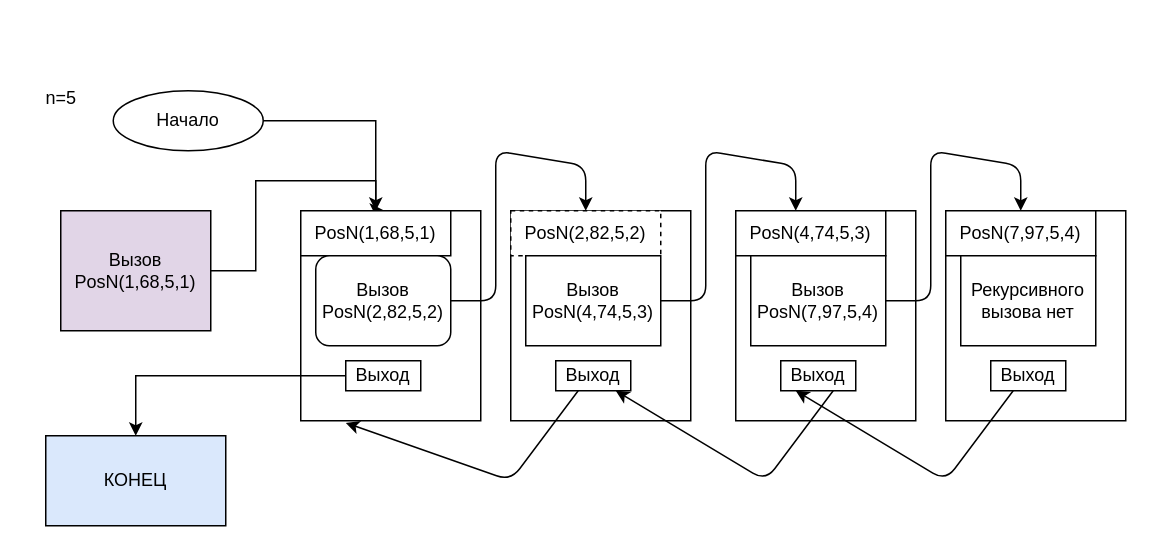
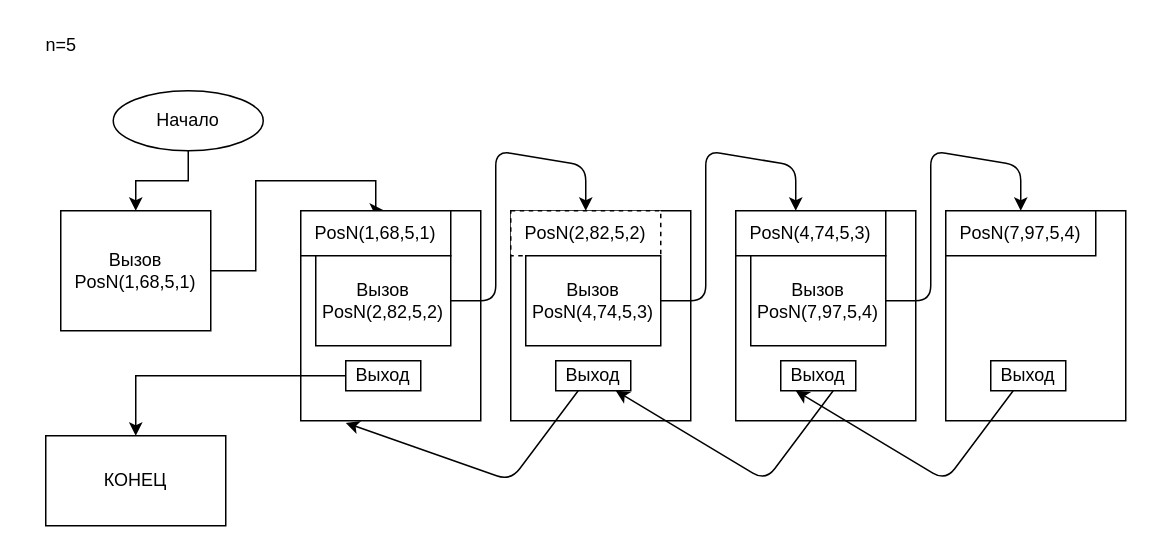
  <mxCell id="0" />
  <mxCell id="1" parent="0" />
- <mxCell id="2" value="n=5" style="text;html=1;align=center;verticalAlign=middle;resizable=0;points=[];autosize=1;" parent="1" vertex="1"><mxGeometry x="20" y="55" width="40" height="20" as="geometry" /></mxCell>
- <mxCell id="3" style="edgeStyle=orthogonalEdgeStyle;rounded=0;orthogonalLoop=1;jettySize=auto;html=1;" parent="1" source="4" target="8" edge="1"><mxGeometry relative="1" as="geometry" /></mxCell>
+ <mxCell id="2" value="n=5" style="text;html=1;align=center;verticalAlign=middle;resizable=0;points=[];autosize=1;" parent="1" vertex="1"><mxGeometry x="20" y="20" width="40" height="20" as="geometry" /></mxCell>
+ <mxCell id="3" style="edgeStyle=orthogonalEdgeStyle;rounded=0;orthogonalLoop=1;jettySize=auto;html=1;entryX=0.5;entryY=0;entryDx=0;entryDy=0;" parent="1" source="4" target="6" edge="1"><mxGeometry relative="1" as="geometry" /></mxCell>
  <mxCell id="4" value="Начало" style="ellipse;whiteSpace=wrap;html=1;" parent="1" vertex="1"><mxGeometry x="75" y="60" width="100" height="40" as="geometry" /></mxCell>
  <mxCell id="5" style="edgeStyle=orthogonalEdgeStyle;rounded=0;orthogonalLoop=1;jettySize=auto;html=1;entryX=0.549;entryY=-0.019;entryDx=0;entryDy=0;entryPerimeter=0;" parent="1" source="6" target="8" edge="1"><mxGeometry relative="1" as="geometry"><mxPoint x="190" y="80" as="targetPoint" /><Array as="points"><mxPoint x="170" y="180" /><mxPoint x="170" y="120" /><mxPoint x="250" y="120" /><mxPoint x="250" y="139" /></Array></mxGeometry></mxCell>
- <mxCell id="6" value="Вызов&lt;br&gt;PosN(1,68,5,1)" style="rounded=0;whiteSpace=wrap;html=1;fillColor=#e1d5e7;" parent="1" vertex="1"><mxGeometry x="40" y="140" width="100" height="80" as="geometry" /></mxCell>
+ <mxCell id="6" value="Вызов&lt;br&gt;PosN(1,68,5,1)" style="rounded=0;whiteSpace=wrap;html=1;" parent="1" vertex="1"><mxGeometry x="40" y="140" width="100" height="80" as="geometry" /></mxCell>
  <mxCell id="7" value="" style="rounded=0;whiteSpace=wrap;html=1;" parent="1" vertex="1"><mxGeometry x="200" y="140" width="120" height="140" as="geometry" /></mxCell>
  <mxCell id="8" value="&lt;span&gt;PosN(1,68,5,1)&lt;/span&gt;" style="rounded=0;whiteSpace=wrap;html=1;" parent="1" vertex="1"><mxGeometry x="200" y="140" width="100" height="30" as="geometry" /></mxCell>
- <mxCell id="9" value="&lt;span&gt;Вызов&lt;/span&gt;&lt;br&gt;&lt;span&gt;PosN(2,82,5,2)&lt;/span&gt;" style="whiteSpace=wrap;html=1;rounded=1;" parent="1" vertex="1"><mxGeometry x="210" y="170" width="90" height="60" as="geometry" /></mxCell>
+ <mxCell id="9" value="&lt;span&gt;Вызов&lt;/span&gt;&lt;br&gt;&lt;span&gt;PosN(2,82,5,2)&lt;/span&gt;" style="rounded=0;whiteSpace=wrap;html=1;" parent="1" vertex="1"><mxGeometry x="210" y="170" width="90" height="60" as="geometry" /></mxCell>
  <mxCell id="10" style="edgeStyle=orthogonalEdgeStyle;rounded=0;orthogonalLoop=1;jettySize=auto;html=1;entryX=0.5;entryY=0;entryDx=0;entryDy=0;" parent="1" source="11" target="30" edge="1"><mxGeometry relative="1" as="geometry" /></mxCell>
  <mxCell id="11" value="Выход" style="rounded=0;whiteSpace=wrap;html=1;" parent="1" vertex="1"><mxGeometry x="230" y="240" width="50" height="20" as="geometry" /></mxCell>
  <mxCell id="12" value="" style="rounded=0;whiteSpace=wrap;html=1;" parent="1" vertex="1"><mxGeometry x="340" y="140" width="120" height="140" as="geometry" /></mxCell>
  <mxCell id="13" value="&lt;span&gt;PosN(2,82,5,2)&lt;/span&gt;" style="rounded=0;whiteSpace=wrap;html=1;dashed=1;" parent="1" vertex="1"><mxGeometry x="340" y="140" width="100" height="30" as="geometry" /></mxCell>
  <mxCell id="14" value="&lt;span&gt;Вызов&lt;/span&gt;&lt;br&gt;&lt;span&gt;PosN(4,74,5,3)&lt;/span&gt;" style="rounded=0;whiteSpace=wrap;html=1;" parent="1" vertex="1"><mxGeometry x="350" y="170" width="90" height="60" as="geometry" /></mxCell>
  <mxCell id="15" value="Выход" style="rounded=0;whiteSpace=wrap;html=1;" parent="1" vertex="1"><mxGeometry x="370" y="240" width="50" height="20" as="geometry" /></mxCell>
  <mxCell id="16" value="" style="endArrow=classic;html=1;exitX=1;exitY=0.5;exitDx=0;exitDy=0;entryX=0.5;entryY=0;entryDx=0;entryDy=0;" parent="1" source="9" target="13" edge="1"><mxGeometry width="50" height="50" relative="1" as="geometry"><mxPoint x="320" y="230" as="sourcePoint" /><mxPoint x="330" y="130" as="targetPoint" /><Array as="points"><mxPoint x="330" y="200" /><mxPoint x="330" y="100" /><mxPoint x="390" y="110" /></Array></mxGeometry></mxCell>
  <mxCell id="17" value="" style="rounded=0;whiteSpace=wrap;html=1;" parent="1" vertex="1"><mxGeometry x="490" y="140" width="120" height="140" as="geometry" /></mxCell>
  <mxCell id="18" value="&lt;span&gt;PosN(&lt;/span&gt;4,74,5,3&lt;span&gt;)&lt;/span&gt;" style="rounded=0;whiteSpace=wrap;html=1;" parent="1" vertex="1"><mxGeometry x="490" y="140" width="100" height="30" as="geometry" /></mxCell>
  <mxCell id="19" value="&lt;span&gt;Вызов&lt;/span&gt;&lt;br&gt;&lt;span&gt;PosN(7,97&lt;/span&gt;,5,4&lt;span&gt;)&lt;/span&gt;" style="rounded=0;whiteSpace=wrap;html=1;" parent="1" vertex="1"><mxGeometry x="500" y="170" width="90" height="60" as="geometry" /></mxCell>
  <mxCell id="20" value="Выход" style="rounded=0;whiteSpace=wrap;html=1;" parent="1" vertex="1"><mxGeometry x="520" y="240" width="50" height="20" as="geometry" /></mxCell>
  <mxCell id="21" value="" style="endArrow=classic;html=1;exitX=1;exitY=0.5;exitDx=0;exitDy=0;entryX=0.5;entryY=0;entryDx=0;entryDy=0;" parent="1" edge="1"><mxGeometry width="50" height="50" relative="1" as="geometry"><mxPoint x="440" y="200" as="sourcePoint" /><mxPoint x="530" y="140" as="targetPoint" /><Array as="points"><mxPoint x="470" y="200" /><mxPoint x="470" y="100" /><mxPoint x="530" y="110" /></Array></mxGeometry></mxCell>
  <mxCell id="22" value="" style="rounded=0;whiteSpace=wrap;html=1;" parent="1" vertex="1"><mxGeometry x="630" y="140" width="120" height="140" as="geometry" /></mxCell>
  <mxCell id="23" value="&lt;span&gt;PosN(7,97,5,4)&lt;/span&gt;" style="rounded=0;whiteSpace=wrap;html=1;" parent="1" vertex="1"><mxGeometry x="630" y="140" width="100" height="30" as="geometry" /></mxCell>
- <mxCell id="24" value="Рекурсивного вызова нет" style="rounded=0;whiteSpace=wrap;html=1;" parent="1" vertex="1"><mxGeometry x="640" y="170" width="90" height="60" as="geometry" /></mxCell>
  <mxCell id="25" value="Выход" style="rounded=0;whiteSpace=wrap;html=1;" parent="1" vertex="1"><mxGeometry x="660" y="240" width="50" height="20" as="geometry" /></mxCell>
  <mxCell id="26" value="" style="endArrow=classic;html=1;exitX=1;exitY=0.5;exitDx=0;exitDy=0;entryX=0.5;entryY=0;entryDx=0;entryDy=0;" parent="1" edge="1"><mxGeometry width="50" height="50" relative="1" as="geometry"><mxPoint x="590" y="200" as="sourcePoint" /><mxPoint x="680" y="140" as="targetPoint" /><Array as="points"><mxPoint x="620" y="200" /><mxPoint x="620" y="100" /><mxPoint x="680" y="110" /></Array></mxGeometry></mxCell>
  <mxCell id="27" value="" style="endArrow=classic;html=1;exitX=0.5;exitY=1;exitDx=0;exitDy=0;entryX=0.417;entryY=0.857;entryDx=0;entryDy=0;entryPerimeter=0;" parent="1" edge="1"><mxGeometry width="50" height="50" relative="1" as="geometry"><mxPoint x="674.96" y="260.02" as="sourcePoint" /><mxPoint x="530" y="260" as="targetPoint" /><Array as="points"><mxPoint x="629.96" y="320.02" /></Array></mxGeometry></mxCell>
  <mxCell id="28" value="" style="endArrow=classic;html=1;exitX=0.5;exitY=1;exitDx=0;exitDy=0;entryX=0.417;entryY=0.857;entryDx=0;entryDy=0;entryPerimeter=0;" parent="1" edge="1"><mxGeometry width="50" height="50" relative="1" as="geometry"><mxPoint x="554.96" y="260.02" as="sourcePoint" /><mxPoint x="410" y="260" as="targetPoint" /><Array as="points"><mxPoint x="509.96" y="320.02" /></Array></mxGeometry></mxCell>
  <mxCell id="29" value="" style="endArrow=classic;html=1;exitX=0.5;exitY=1;exitDx=0;exitDy=0;entryX=0.417;entryY=0.857;entryDx=0;entryDy=0;entryPerimeter=0;" parent="1" edge="1"><mxGeometry width="50" height="50" relative="1" as="geometry"><mxPoint x="384.96" y="260.02" as="sourcePoint" /><mxPoint x="230.04" y="281.42" as="targetPoint" /><Array as="points"><mxPoint x="339.96" y="320.02" /></Array></mxGeometry></mxCell>
- <mxCell id="30" value="КОНЕЦ" style="rounded=0;whiteSpace=wrap;html=1;fillColor=#dae8fc;" parent="1" vertex="1"><mxGeometry x="30" y="290" width="120" height="60" as="geometry" /></mxCell>
+ <mxCell id="30" value="КОНЕЦ" style="rounded=0;whiteSpace=wrap;html=1;" parent="1" vertex="1"><mxGeometry x="30" y="290" width="120" height="60" as="geometry" /></mxCell>
